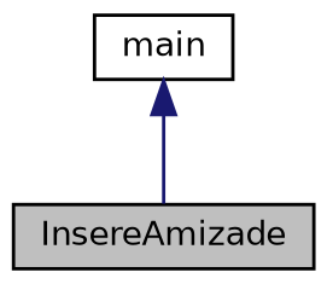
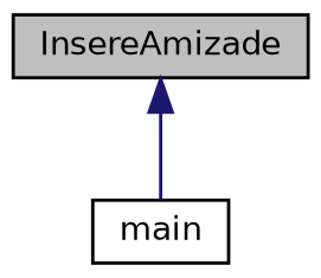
  digraph {
    rankdir=TB
    fontname="DejaVu Sans"
    node [color=black fontname="DejaVu Sans" fontsize=10 shape=record style=filled]
    n1 [fillcolor=grey75 fontcolor=black height=0.2 label=InsereAmizade width=0.4]
    n2 [fillcolor=white height=0.2 label=main width=0.4]
-   n2 -> n1 [color=midnightblue dir=back fontname="DejaVu Sans" fontsize=10 labelfontname=Helvetica labelfontsize=10 style=solid]
+   n1 -> n2 [color=midnightblue dir=back fontname="DejaVu Sans" fontsize=10 labelfontname=Helvetica labelfontsize=10 style=solid]
  }
